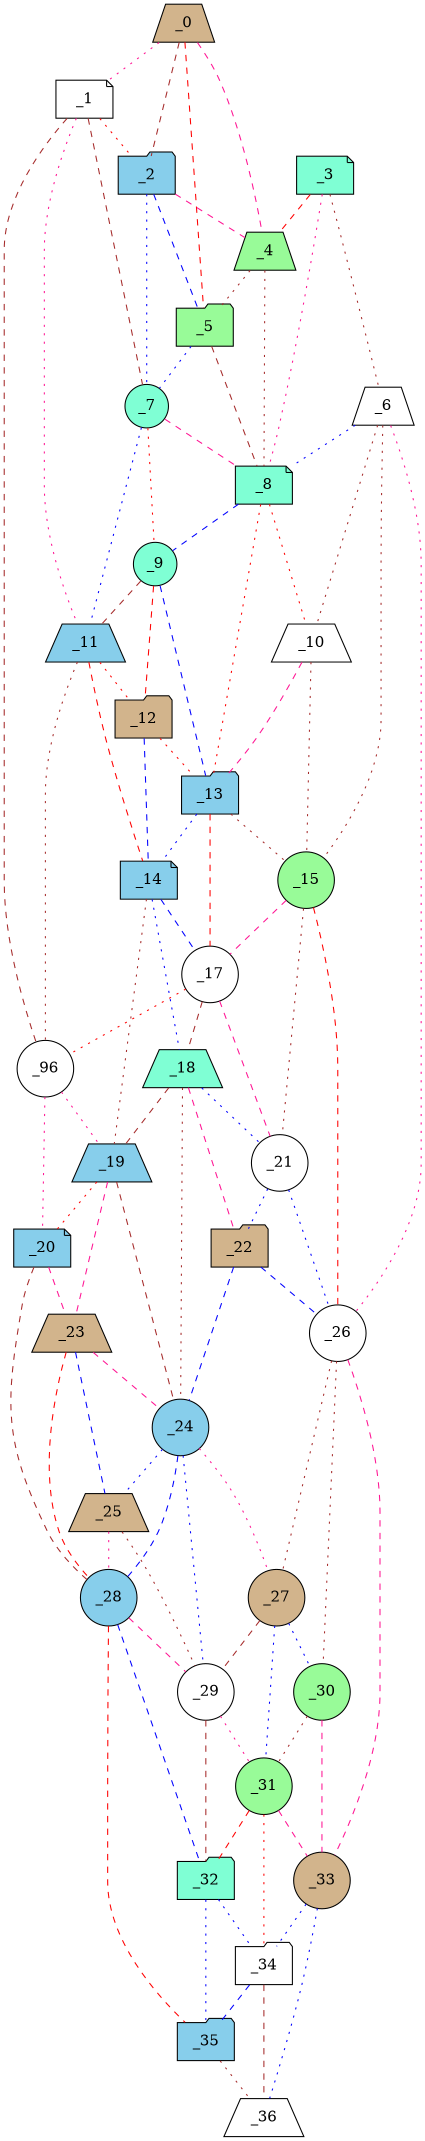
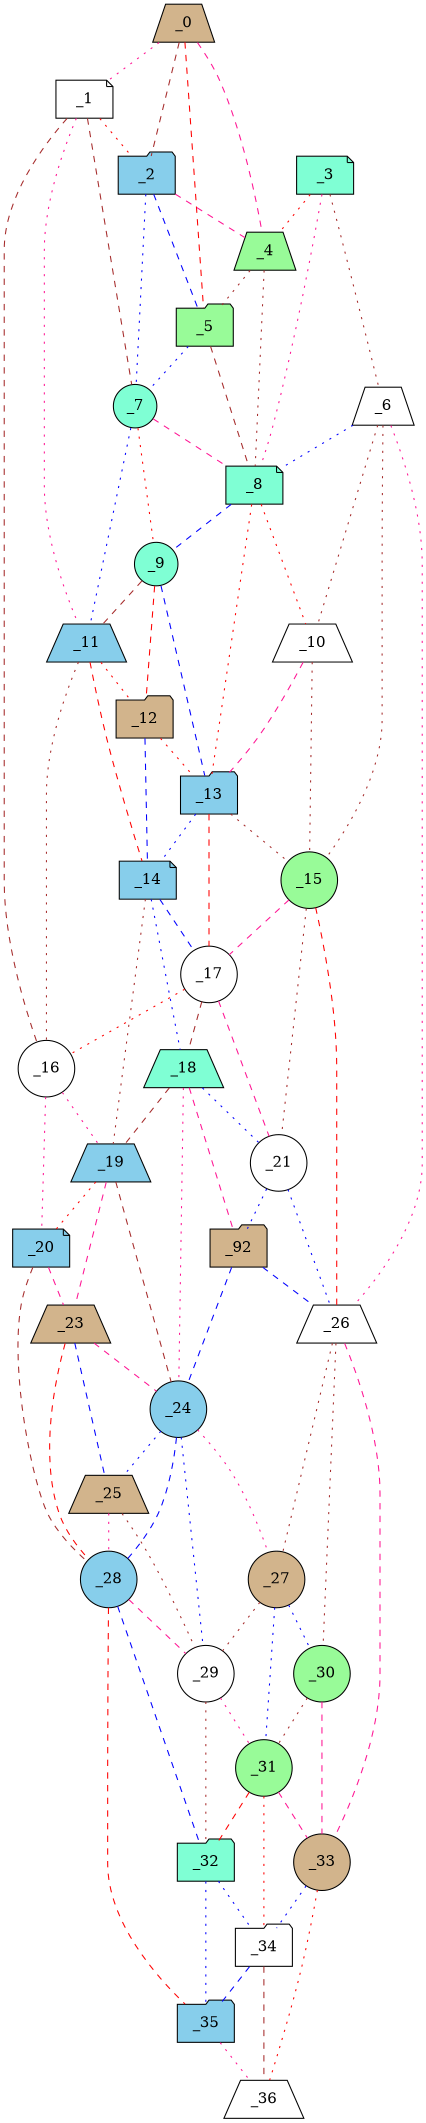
  graph {
    node [fillcolor=white shape=circle style=filled x=14 y=62]
    edge [color=brown style=dotted valence=2]
    _0 [fillcolor=tan shape=trapezium x=4 y=67]
    _1 [shape=note x=8]
    _2 [fillcolor=skyblue shape=folder y=64]
    _4 [fillcolor=palegreen shape=trapezium x=17 y=70]
    _5 [fillcolor=palegreen shape=folder x=22 y=67]
    _7 [fillcolor=aquamarine x=28 y=61]
    _11 [fillcolor=skyblue shape=trapezium x=41 y=53]
-   _16 [x=57 y=43 label=_96]
+   _16 [x=57 y=43]
    _3 [fillcolor=aquamarine shape=note y=77]
    _6 [shape=trapezium x=27 y=87]
    _8 [fillcolor=aquamarine shape=note x=28 y=77]
    _9 [fillcolor=aquamarine x=34 y=60]
    _12 [fillcolor=tan shape=folder x=43 y=61]
    _14 [fillcolor=skyblue shape=note x=53 y=63]
    _19 [fillcolor=skyblue shape=trapezium x=63 y=51]
    _20 [fillcolor=skyblue shape=note x=71 y=43]
    _10 [shape=trapezium x=38 y=81]
    _15 [fillcolor=palegreen x=54 y=83]
-   _26 [x=90 y=78]
+   _26 [shape=trapezium x=90 y=78]
    _13 [fillcolor=skyblue shape=folder x=46 y=75]
    _17 [x=57 y=71]
    _18 [fillcolor=aquamarine shape=trapezium x=62]
    _24 [fillcolor=skyblue x=82 y=61]
    _23 [fillcolor=tan shape=trapezium x=79 y=45]
    _28 [fillcolor=skyblue x=97 y=45]
    _21 [x=73 y=73]
    _27 [fillcolor=tan x=95 y=66]
    _30 [fillcolor=palegreen x=100 y=73]
    _33 [fillcolor=tan x=116 y=72]
-   _22 [fillcolor=tan shape=folder x=75 y=69]
+   _22 [fillcolor=tan shape=folder x=75 y=69 label=_92]
    _29 [x=97 y=55]
    _31 [fillcolor=palegreen x=109 y=64]
    _34 [shape=folder x=118]
    _36 [shape=trapezium x=125 y=69]
    _25 [fillcolor=tan shape=trapezium x=86 y=48]
    _32 [fillcolor=aquamarine shape=folder x=115 y=56]
    _35 [fillcolor=skyblue shape=folder x=123 y=56]
    _0 -- _1 [color=deeppink valence=1]
    _0 -- _2 [style=dashed valence=1]
    _0 -- _4 [color=deeppink style=dashed]
    _0 -- _5 [color=red style=dashed valence=1]
    _1 -- _2 [color=red valence=1]
    _1 -- _7 [style=dashed valence=1]
    _1 -- _11 [color=deeppink]
    _1 -- _16 [style=dashed valence=1]
    _2 -- _4 [color=deeppink style=dashed]
    _2 -- _5 [color=blue style=dashed valence=1]
    _2 -- _7 [color=blue]
    _4 -- _5
    _4 -- _8
    _5 -- _7 [color=blue]
    _5 -- _8 [style=dashed valence=1]
    _7 -- _11 [color=blue]
    _7 -- _8 [color=deeppink style=dashed]
    _7 -- _9 [color=red valence=1]
    _11 -- _16 [valence=1]
    _11 -- _12 [color=red valence=1]
    _11 -- _14 [color=red style=dashed]
    _16 -- _19 [color=deeppink]
    _16 -- _20 [color=deeppink valence=1]
-   _3 -- _4 [color=red style=dashed valence=1]
+   _3 -- _4 [color=red valence=1]
    _3 -- _6 [valence=1]
    _3 -- _8 [color=deeppink]
    _6 -- _8 [color=blue]
    _6 -- _10 [valence=1]
    _6 -- _15 [valence=1]
    _6 -- _26 [color=deeppink valence=1]
    _8 -- _9 [color=blue style=dashed]
    _8 -- _10 [color=red valence=1]
    _8 -- _13 [color=red]
    _9 -- _11 [style=dashed]
    _9 -- _12 [color=red style=dashed valence=1]
    _9 -- _13 [color=blue style=dashed valence=1]
    _12 -- _14 [color=blue style=dashed]
    _12 -- _13 [color=red]
    _14 -- _19 [valence=1]
    _14 -- _17 [color=blue style=dashed]
    _14 -- _18 [color=blue]
    _19 -- _20 [color=red valence=1]
    _19 -- _24 [style=dashed]
    _19 -- _23 [color=deeppink style=dashed]
    _20 -- _23 [color=deeppink style=dashed]
    _20 -- _28 [style=dashed valence=1]
    _10 -- _15
    _10 -- _13 [color=deeppink style=dashed]
    _15 -- _26 [color=red style=dashed]
    _15 -- _17 [color=deeppink style=dashed]
    _15 -- _21
    _26 -- _27
    _26 -- _30
    _26 -- _33 [color=deeppink style=dashed valence=1]
    _13 -- _14 [color=blue valence=1]
    _13 -- _15 [valence=1]
    _13 -- _17 [color=red style=dashed]
    _17 -- _16 [color=red valence=1]
    _17 -- _18 [style=dashed]
    _17 -- _21 [color=deeppink style=dashed valence=1]
    _18 -- _19 [style=dashed]
-   _18 -- _24 [valence=1]
+   _18 -- _24 [color=deeppink valence=1]
    _18 -- _21 [color=blue]
    _18 -- _22 [color=deeppink style=dashed valence=1]
    _24 -- _28 [color=blue style=dashed]
    _24 -- _27 [color=deeppink valence=1]
    _24 -- _29 [color=blue]
    _24 -- _25 [color=blue]
    _23 -- _24 [color=deeppink style=dashed valence=1]
    _23 -- _28 [color=red style=dashed valence=1]
    _23 -- _25 [color=blue style=dashed valence=1]
    _28 -- _29 [color=deeppink style=dashed valence=1]
    _28 -- _32 [color=blue style=dashed]
    _28 -- _35 [color=red style=dashed valence=1]
    _21 -- _26 [color=blue]
    _21 -- _22 [color=blue]
    _27 -- _30 [color=blue]
-   _27 -- _29 [style=dashed]
+   _27 -- _29
    _27 -- _31 [color=blue]
    _30 -- _33 [color=deeppink style=dashed]
    _30 -- _31
    _33 -- _34 [color=blue]
-   _33 -- _36 [color=blue valence=1]
+   _33 -- _36 [color=red valence=1]
    _22 -- _26 [color=blue style=dashed]
    _22 -- _24 [color=blue style=dashed valence=1]
    _29 -- _31 [color=deeppink]
-   _29 -- _32 [style=dashed]
+   _29 -- _32
    _31 -- _33 [color=deeppink style=dashed]
    _31 -- _34 [color=red]
    _31 -- _32 [color=red style=dashed]
    _34 -- _36 [style=dashed]
    _34 -- _35 [color=blue style=dashed valence=1]
    _25 -- _28 [color=deeppink]
    _25 -- _29 [valence=1]
    _32 -- _34 [color=blue]
    _32 -- _35 [color=blue valence=1]
-   _35 -- _36 [valence=1]
+   _35 -- _36 [color=deeppink valence=1]
  }
